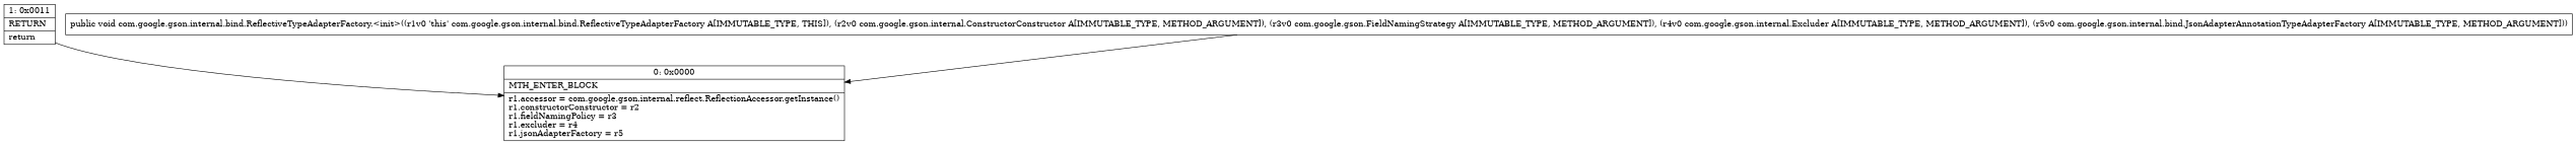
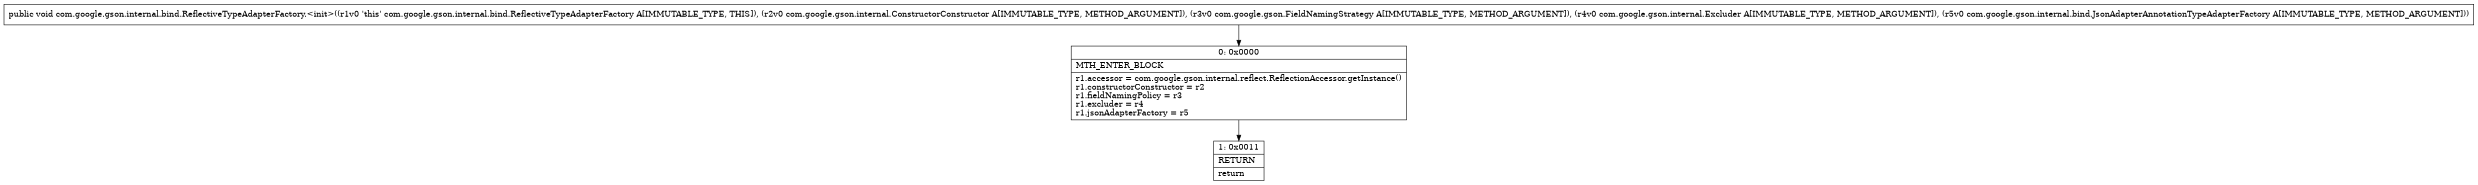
  digraph {
    node [shape=record]
    n1 [label="{0\:\ 0x0000|MTH_ENTER_BLOCK\l|r1.accessor = com.google.gson.internal.reflect.ReflectionAccessor.getInstance()\lr1.constructorConstructor = r2\lr1.fieldNamingPolicy = r3\lr1.excluder = r4\lr1.jsonAdapterFactory = r5\l}"]
    n2 [label="{1\:\ 0x0011|RETURN\l|return\l}"]
    n3 [label="{public void com.google.gson.internal.bind.ReflectiveTypeAdapterFactory.\<init\>((r1v0 'this' com.google.gson.internal.bind.ReflectiveTypeAdapterFactory A[IMMUTABLE_TYPE, THIS]), (r2v0 com.google.gson.internal.ConstructorConstructor A[IMMUTABLE_TYPE, METHOD_ARGUMENT]), (r3v0 com.google.gson.FieldNamingStrategy A[IMMUTABLE_TYPE, METHOD_ARGUMENT]), (r4v0 com.google.gson.internal.Excluder A[IMMUTABLE_TYPE, METHOD_ARGUMENT]), (r5v0 com.google.gson.internal.bind.JsonAdapterAnnotationTypeAdapterFactory A[IMMUTABLE_TYPE, METHOD_ARGUMENT])) }"]
-   n2 -> n1
+   n1 -> n2
    n3 -> n1
  }
